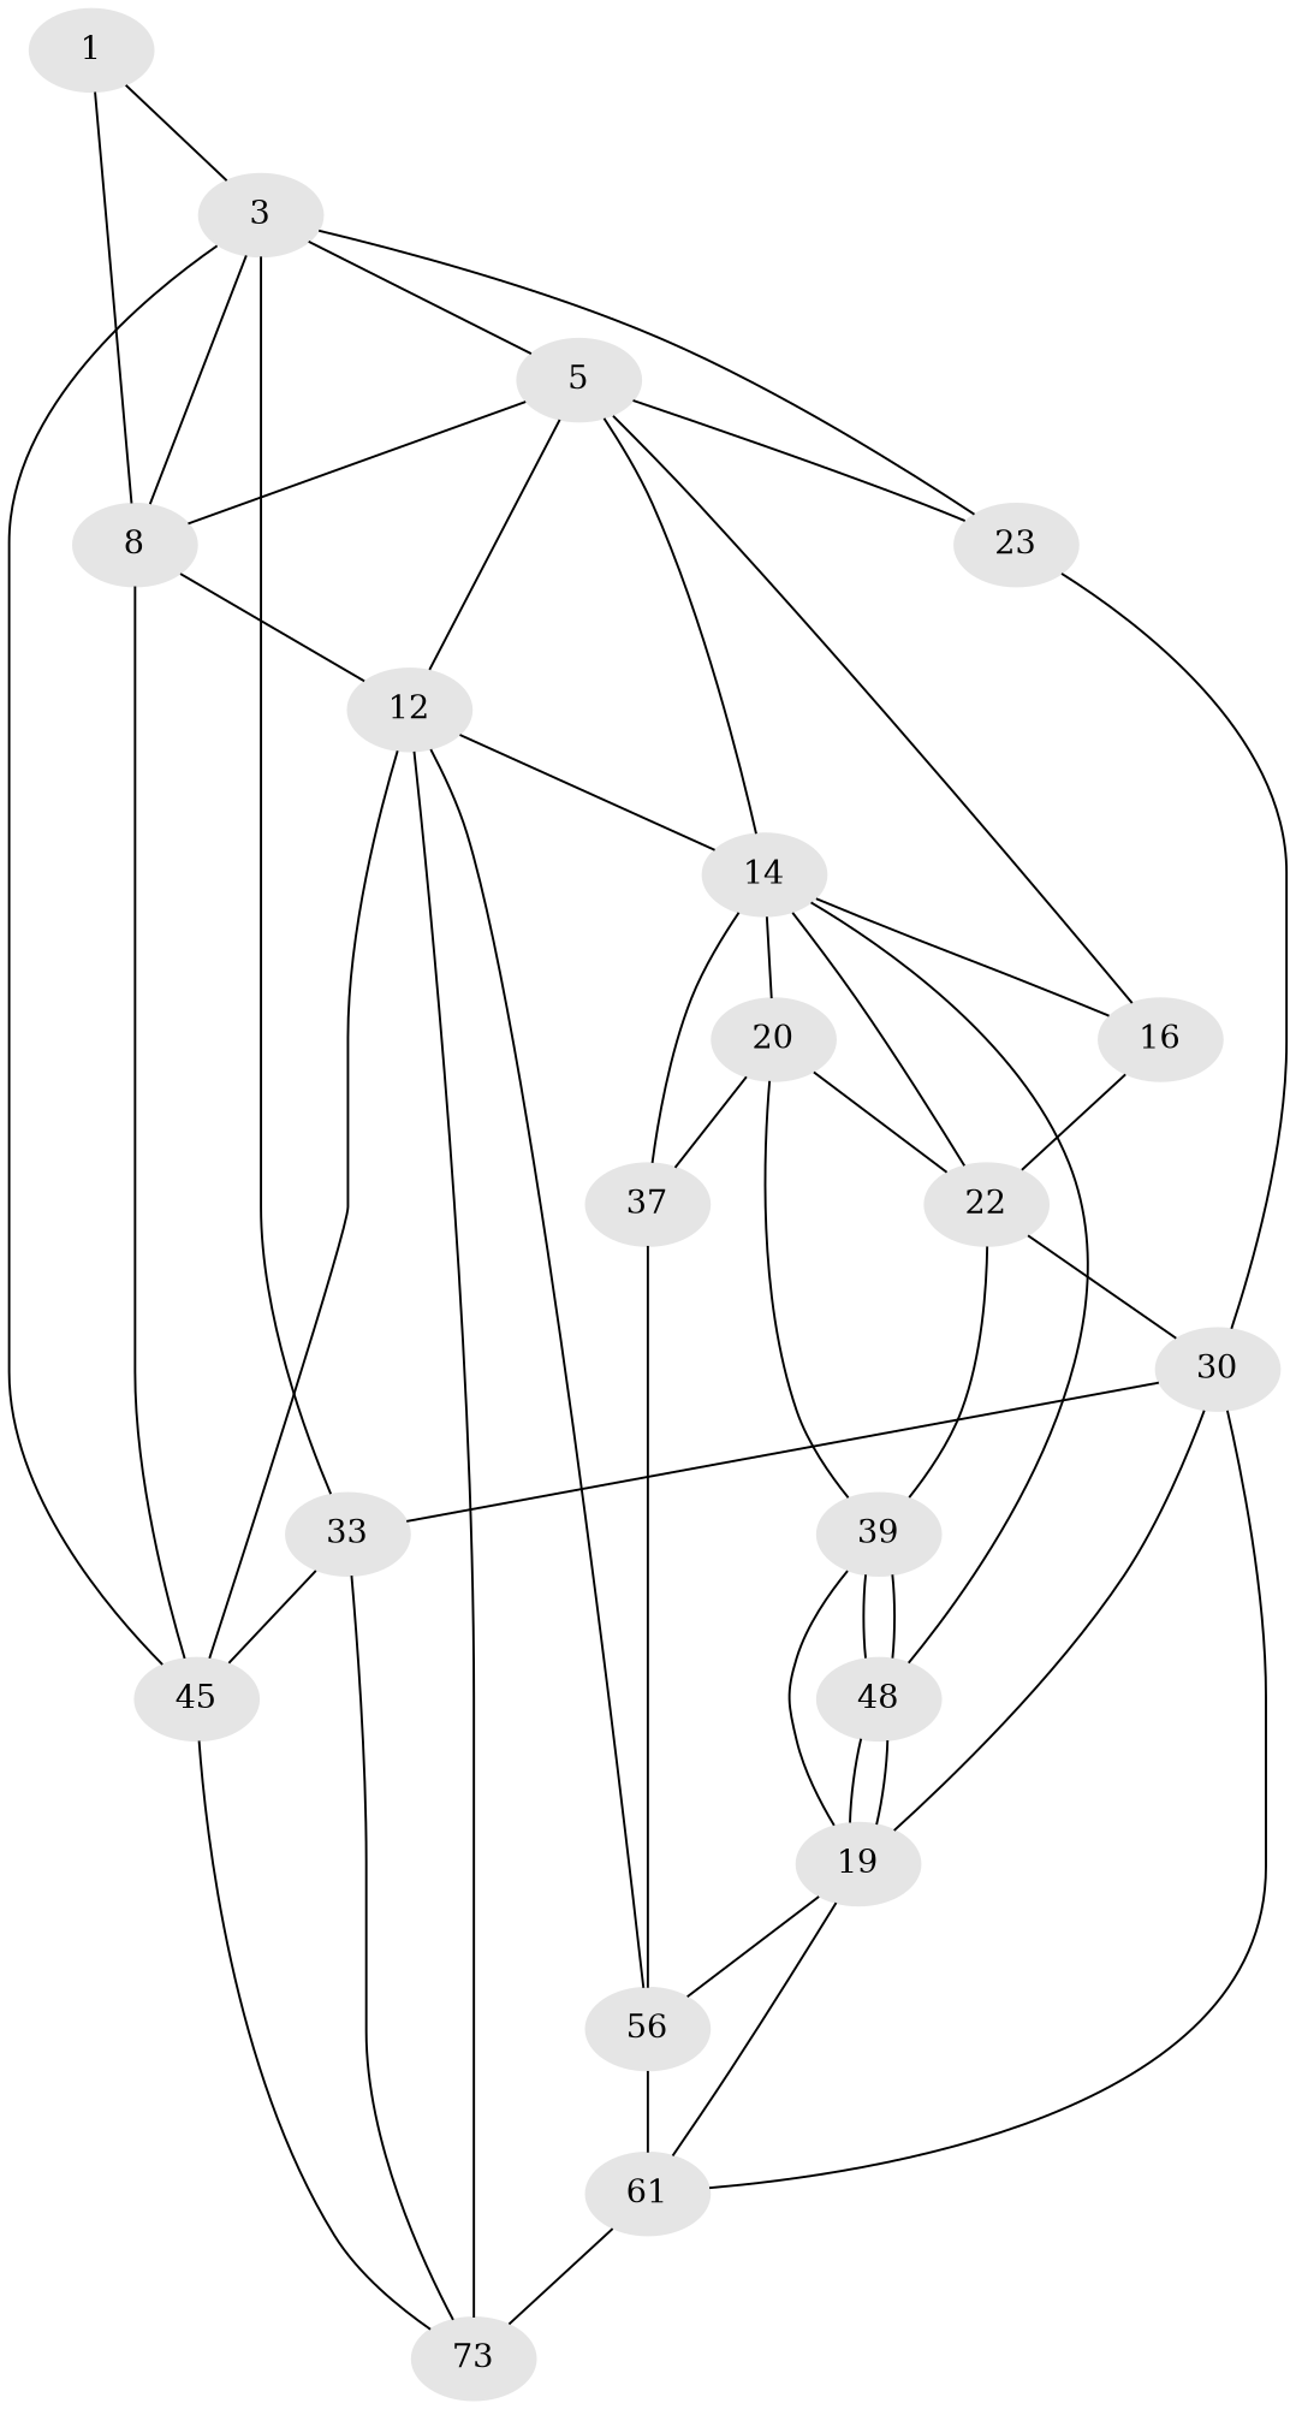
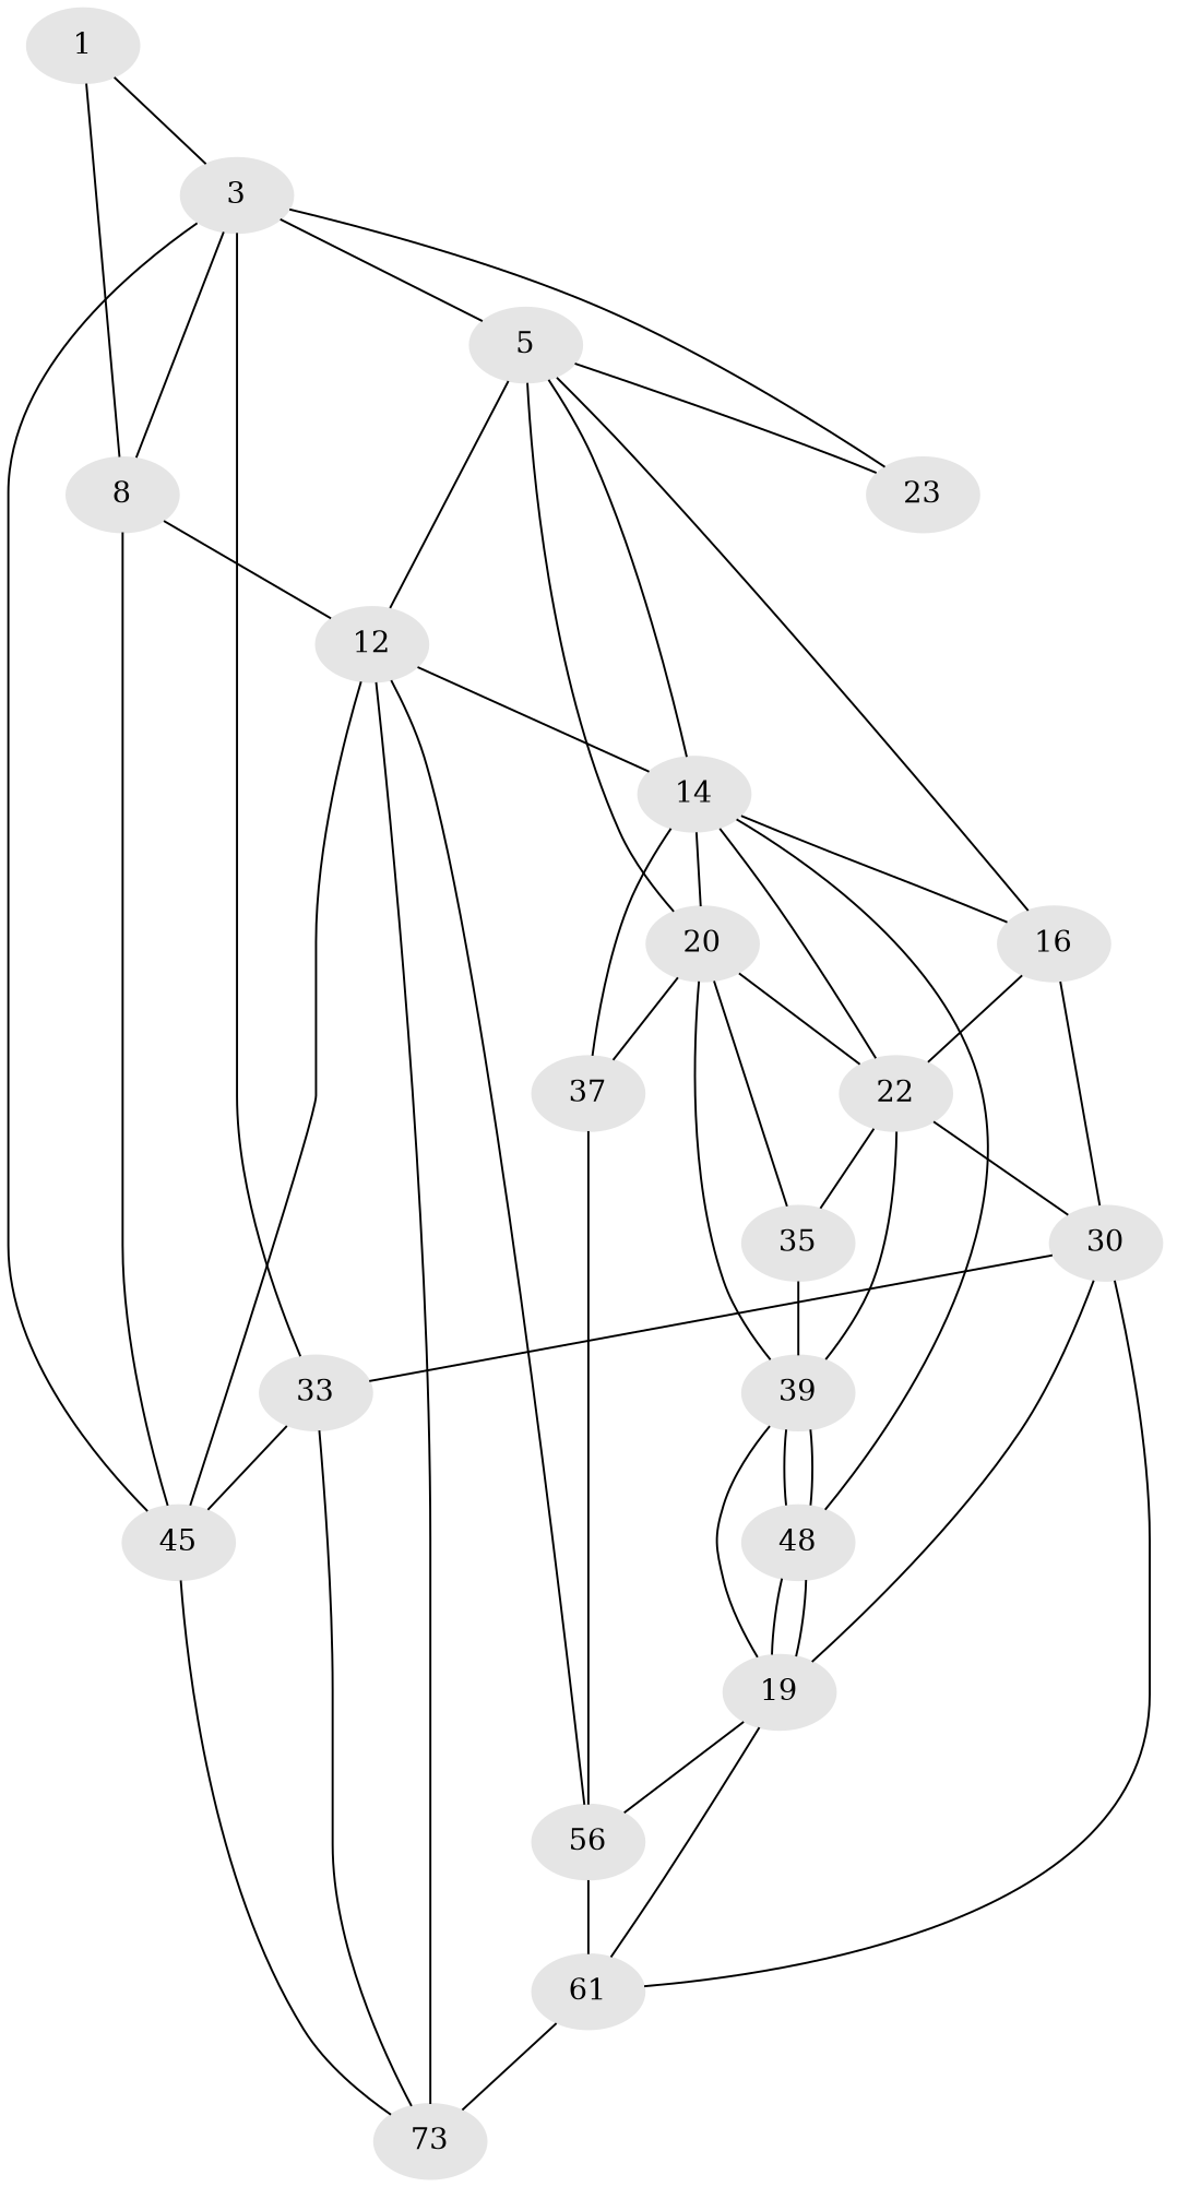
  graph {
    node [color=gray90 style=filled]
    1 [super="+7+2"]
    3 [super="+4+24"]
    8 [super="+9+27"]
    5 [super="+6+10"]
    23
    33 [super="+34+43"]
    45 [super="+46+67"]
    12 [super="+55"]
    14 [super="+18+15"]
    16
    30 [super="+31+52"]
    n12 [label=73 super="+68"]
    56 [super="+64"]
    20 [super="+21+38"]
    22 [super="+28"]
    37 [super="+54"]
    48
    61 [super="+62"]
+   35
    39 [super="+40"]
    n21 [label=19 super="+50"]
    1 -- 3
    1 -- 8
    3 -- 8
    3 -- 5 [weight=2]
    3 -- 23
    3 -- 33 [weight=2]
    3 -- 45
    8 -- 45 [weight=2]
    8 -- 12 [weight=3]
-   5 -- 8
+   5 -- 20
    5 -- 23
    5 -- 12
    5 -- 14
    5 -- 16
-   23 -- 30
+   16 -- 30
    33 -- 45
    33 -- n12
    45 -- n12
    12 -- 45
    12 -- 14
    12 -- n12
    12 -- 56
    14 -- 16
    14 -- 20
    14 -- 22
    14 -- 37
    14 -- 48
    16 -- 22
    30 -- 33 [weight=3]
    30 -- 61
    30 -- n21
    56 -- 61
    20 -- 22
    20 -- 37
+   20 -- 35
    20 -- 39
    22 -- 30
+   22 -- 35
    22 -- 39
    37 -- 56
    48 -- n21
    48 -- n21
    61 -- n12 [weight=2]
+   35 -- 39
    39 -- 48
    39 -- 48
    39 -- n21
    n21 -- 56
    n21 -- 61
  }
